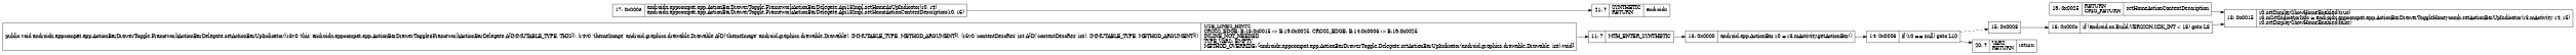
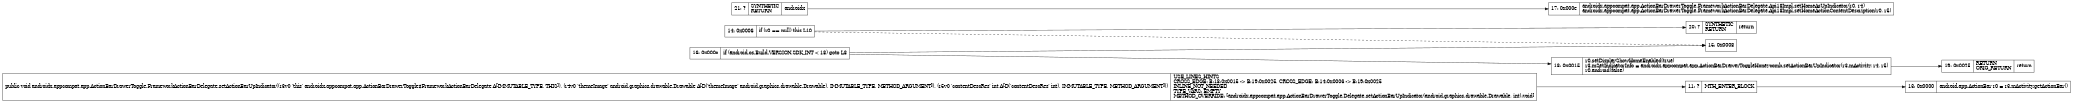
  digraph {
    rankdir=LR
    node [shape=record]
-   n1 [label="{11\:\ ?|MTH_ENTER_SYNTHETIC\l}"]
+   n1 [label="{11\:\ ?|MTH_ENTER_BLOCK\l}"]
    n2 [label="{13\:\ 0x0000|android.app.ActionBar r0 = r3.mActivity.getActionBar()\l}"]
-   n3 [label="{14\:\ 0x0006|if (r0 == null) goto L10\l}"]
+   n3 [label="{14\:\ 0x0006|if (r0 == null) this L10\l}"]
    n4 [label="{15\:\ 0x0008}"]
-   n5 [label="{20\:\ ?|VARS\lRETURN\l|return\l}"]
+   n5 [label="{20\:\ ?|SYNTHETIC\lRETURN\l|return\l}"]
    n6 [label="{16\:\ 0x000c|if (android.os.Build.VERSION.SDK_INT \< 18) goto L8\l}"]
-   n7 [label="{18\:\ 0x0015|r0.setDisplayShowHomeEnabled(true)\lr3.mSetIndicatorInfo = androidx.appcompat.app.ActionBarDrawerToggleHoneycomb.setActionBarUpIndicator(r3.mActivity, r4, r5)\lr0.setDisplayShowHomeEnabled(false)\l}"]
+   n7 [label="{18\:\ 0x0015|r0.setDisplayShowHomeEnabled(true)\lr3.mSetIndicatorInfo = androidx.appcompat.app.ActionBarDrawerToggleHoneycomb.setActionBarUpIndicator(r3.mActivity, r4, r5)\lr0.android(false)\l}"]
    n8 [label="{17\:\ 0x000e|androidx.appcompat.app.ActionBarDrawerToggle.FrameworkActionBarDelegate.Api18Impl.setHomeAsUpIndicator(r0, r4)\landroidx.appcompat.app.ActionBarDrawerToggle.FrameworkActionBarDelegate.Api18Impl.setHomeActionContentDescription(r0, r5)\l}"]
    n9 [label="{21\:\ ?|SYNTHETIC\lRETURN\l|androidx\l}"]
-   n10 [label="{19\:\ 0x0025|RETURN\lORIG_RETURN\l|setHomeActionContentDescription\l}"]
+   n10 [label="{19\:\ 0x0025|RETURN\lORIG_RETURN\l|return\l}"]
    n11 [label="{public void androidx.appcompat.app.ActionBarDrawerToggle.FrameworkActionBarDelegate.setActionBarUpIndicator((r3v0 'this' androidx.appcompat.app.ActionBarDrawerToggle$FrameworkActionBarDelegate A[IMMUTABLE_TYPE, THIS]), (r4v0 'themeImage' android.graphics.drawable.Drawable A[D('themeImage' android.graphics.drawable.Drawable), IMMUTABLE_TYPE, METHOD_ARGUMENT]), (r5v0 'contentDescRes' int A[D('contentDescRes' int), IMMUTABLE_TYPE, METHOD_ARGUMENT]))  | USE_LINES_HINTS\lCROSS_EDGE: B:18:0x0015 \-\> B:19:0x0025, CROSS_EDGE: B:14:0x0006 \-\> B:19:0x0025\lINLINE_NOT_NEEDED\lTYPE_VARS: EMPTY\lMETHOD_OVERRIDE: [androidx.appcompat.app.ActionBarDrawerToggle.Delegate.setActionBarUpIndicator(android.graphics.drawable.Drawable, int):void]\l}"]
    n1 -> n2
-   n2 -> n3
    n3 -> n4 [style=dashed]
    n3 -> n5
-   n4 -> n6
+   n6 -> n4
    n6 -> n7
-   n10 -> n7
-   n8 -> n9
+   n7 -> n10
+   n9 -> n8
    n11 -> n1
  }
